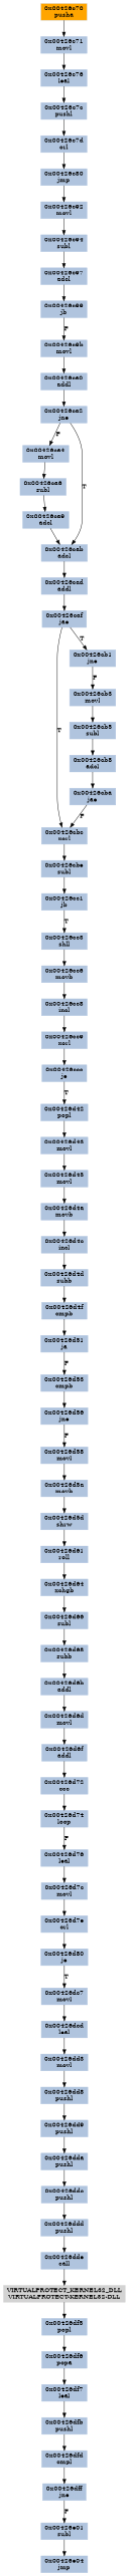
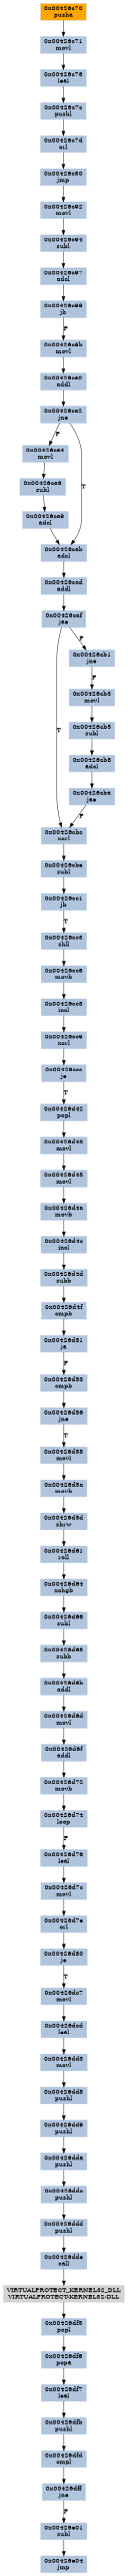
  strict digraph {
    node [color=lightsteelblue fillcolor=lightsteelblue shape=rectangle style=filled]
    edge [color="#000000"]
    n1 [label="0x00426dfb\npushl"]
    n2 [label="0x00426dfd\ncmpl"]
    n3 [label="0x00426dff\njne"]
    n4 [label="0x00426e01\nsubl"]
    n5 [label="0x00426dde\ncall"]
    n6 [color=lightgrey fillcolor=lightgrey label="VIRTUALPROTECT_KERNEL32_DLL\nVIRTUALPROTECT-KERNEL32-DLL"]
    n7 [label="0x00426df5\npopl"]
    n8 [label="0x00426df6\npopa"]
    n9 [label="0x00426d6b\naddl"]
    n10 [label="0x00426d6d\nmovl"]
    n11 [label="0x00426d6f\naddl"]
-   n12 [label="0x00426d72\nccc"]
+   n12 [label="0x00426d72\nmovb"]
    n13 [label="0x00426ca4\nmovl"]
    n14 [label="0x00426ca6\nsubl"]
    n15 [label="0x00426ca9\nadcl"]
    n16 [label="0x00426cab\nadcl"]
    n17 [label="0x00426dda\npushl"]
    n18 [label="0x00426ddc\npushl"]
    n19 [label="0x00426ddd\npushl"]
    n20 [label="0x00426cc6\nmovb"]
    n21 [label="0x00426cc8\nincl"]
    n22 [label="0x00426cc9\nxorl"]
    n23 [label="0x00426ccc\nje"]
    n24 [label="0x00426dcd\nleal"]
    n25 [label="0x00426dd3\nmovl"]
    n26 [label="0x00426dd8\npushl"]
    n27 [label="0x00426dd9\npushl"]
    n28 [label="0x00426e04\njmp"]
    n29 [label="0x00426df7\nleal"]
    n30 [label="0x00426d42\npopl"]
    n31 [label="0x00426d43\nmovl"]
    n32 [label="0x00426d45\nmovl"]
    n33 [label="0x00426cb5\nsubl"]
    n34 [label="0x00426cb8\nadcl"]
    n35 [label="0x00426cba\njae"]
    n36 [label="0x00426cbc\nxorl"]
    n37 [label="0x00426c99\njb"]
    n38 [label="0x00426c9b\nmovl"]
    n39 [label="0x00426ca0\naddl"]
    n40 [label="0x00426ca2\njne"]
    n41 [label="0x00426d74\nloop"]
    n42 [label="0x00426d76\nleal"]
    n43 [label="0x00426d7c\nmovl"]
    n44 [label="0x00426d7e\norl"]
    n45 [label="0x00426d66\nsubl"]
    n46 [label="0x00426d68\nsubb"]
    n47 [label="0x00426c94\nsubl"]
    n48 [label="0x00426c97\nadcl"]
    n49 [label="0x00426d5a\nmovb"]
    n50 [label="0x00426d5d\nshrw"]
    n51 [label="0x00426d61\nroll"]
    n52 [label="0x00426d64\nxchgb"]
    n53 [label="0x00426d4a\nmovb"]
    n54 [label="0x00426c76\nleal"]
    n55 [label="0x00426c7c\npushl"]
    n56 [label="0x00426c7d\norl"]
    n57 [label="0x00426c80\njmp"]
    n58 [label="0x00426d4c\nincl"]
    n59 [label="0x00426c71\nmovl"]
    n60 [label="0x00426cb1\njne"]
    n61 [label="0x00426cb3\nmovl"]
    n62 [label="0x00426cbe\nsubl"]
    n63 [label="0x00426cc1\njb"]
    n64 [label="0x00426d80\nje"]
    n65 [label="0x00426dc7\nmovl"]
    n66 [label="0x00426d56\njne"]
    n67 [label="0x00426d58\nmovl"]
    n68 [label="0x00426cad\naddl"]
    n69 [label="0x00426caf\njae"]
    n70 [label="0x00426cc3\nshll"]
    n71 [label="0x00426c92\nmovl"]
    n72 [color=lightgrey fillcolor=orange label="0x00426c70\npusha"]
    n73 [label="0x00426d4d\nsubb"]
    n74 [label="0x00426d4f\ncmpb"]
    n75 [label="0x00426d51\nja"]
    n76 [label="0x00426d53\ncmpb"]
    n1 -> n2
    n2 -> n3
    n3 -> n4 [label=F]
    n4 -> n28
    n5 -> n6
    n6 -> n7
    n7 -> n8
    n8 -> n29
    n9 -> n10
    n10 -> n11
    n11 -> n12
    n12 -> n41
    n13 -> n14
    n14 -> n15
    n15 -> n16
    n16 -> n68
    n17 -> n18
    n18 -> n19
    n19 -> n5
    n20 -> n21
    n21 -> n22
    n22 -> n23
    n23 -> n30 [label=T]
    n24 -> n25
    n25 -> n26
    n26 -> n27
    n27 -> n17
    n29 -> n1
    n30 -> n31
    n31 -> n32
    n32 -> n53
    n33 -> n34
    n34 -> n35
    n35 -> n36 [label=F]
    n36 -> n62
    n37 -> n38 [label=F]
    n38 -> n39
    n39 -> n40
    n40 -> n13 [label=F]
    n40 -> n16 [label=T]
    n41 -> n42 [label=F]
    n42 -> n43
    n43 -> n44
    n44 -> n64
    n45 -> n46
    n46 -> n9
    n47 -> n48
    n48 -> n37
    n49 -> n50
    n50 -> n51
    n51 -> n52
    n52 -> n45
    n53 -> n58
    n54 -> n55
    n55 -> n56
    n56 -> n57
    n57 -> n71
    n58 -> n73
    n59 -> n54
    n60 -> n61 [label=F]
    n61 -> n33
    n62 -> n63
    n63 -> n70 [label=T]
    n64 -> n65 [label=T]
    n65 -> n24
-   n66 -> n67 [label=F]
+   n66 -> n67 [label=T]
    n67 -> n49
    n68 -> n69
    n69 -> n36 [label=T]
-   n69 -> n60 [label=T]
+   n69 -> n60 [label=F]
    n70 -> n20
    n71 -> n47
    n72 -> n59
    n73 -> n74
    n74 -> n75
    n75 -> n76 [label=F]
    n76 -> n66
  }
